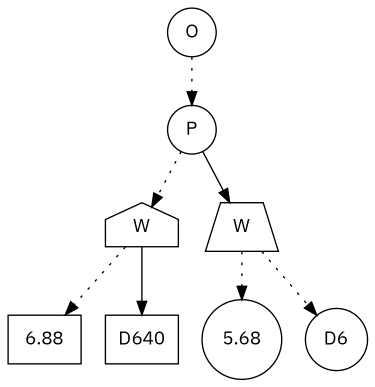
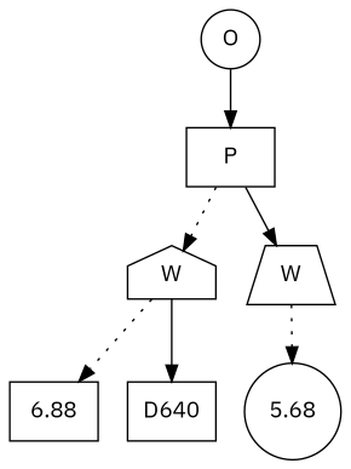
  digraph {
    fontname="IBM Plex Sans"
    node [fontname="IBM Plex Sans" shape=circle]
    edge [fontname="IBM Plex Sans" style=dotted]
    n1 [label=O]
-   n2 [label=P]
+   n2 [label=P shape=box]
    n3 [label=W shape=house]
    n4 [label=W shape=trapezium]
    n5 [label=6.88 shape=box]
    n6 [label=D640 shape=box]
    n7 [label=5.68]
-   n8 [label=D6]
-   n1 -> n2
+   n1 -> n2 [style=solid]
    n2 -> n3
    n2 -> n4 [style=solid]
    n3 -> n5
    n3 -> n6 [style=solid]
    n4 -> n7
-   n4 -> n8
  }
